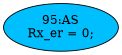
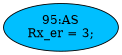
  strict digraph {
-   n1 [ast="<pyverilog.vparser.ast.Assign object at 0x7fa9cb9504d0>" def_var="['Rx_er']" fillcolor=deepskyblue label="95:AS\nRx_er = 0;" statements="[]" style=filled typ=Assign use_var="[]"]
+   n1 [ast="<pyverilog.vparser.ast.Assign object at 0x7fa9cb9504d0>" def_var="['Rx_er']" fillcolor=deepskyblue label="95:AS\nRx_er = 3;" statements="[]" style=filled typ=Assign use_var="[]"]
  }
